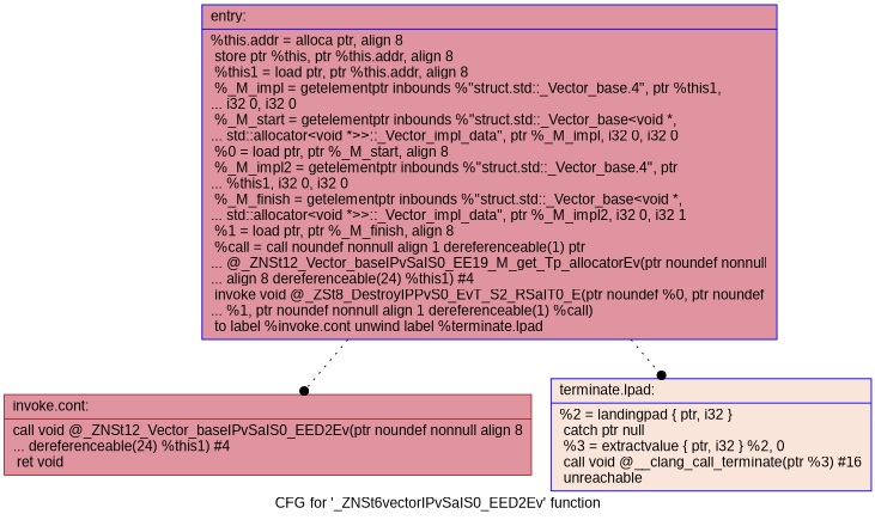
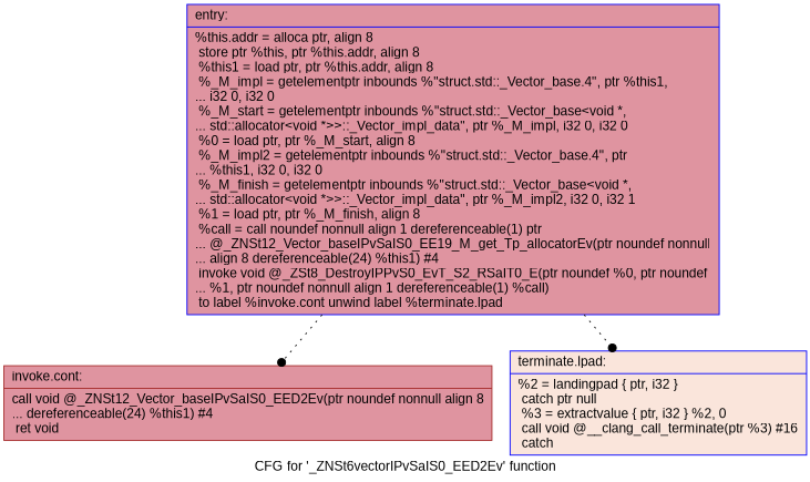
  digraph {
    label="CFG for '_ZNSt6vectorIPvSaIS0_EED2Ev' function"
    fontname="Liberation Sans"
    node [color=blue fillcolor="#b70d2870" fontname="Liberation Sans" shape=record style=filled]
    edge [style=dotted arrowhead=dot fontname="Liberation Sans"]
    n1 [label="{entry:\l|  %this.addr = alloca ptr, align 8\l  store ptr %this, ptr %this.addr, align 8\l  %this1 = load ptr, ptr %this.addr, align 8\l  %_M_impl = getelementptr inbounds %\"struct.std::_Vector_base.4\", ptr %this1,\l... i32 0, i32 0\l  %_M_start = getelementptr inbounds %\"struct.std::_Vector_base\<void *,\l... std::allocator\<void *\>\>::_Vector_impl_data\", ptr %_M_impl, i32 0, i32 0\l  %0 = load ptr, ptr %_M_start, align 8\l  %_M_impl2 = getelementptr inbounds %\"struct.std::_Vector_base.4\", ptr\l... %this1, i32 0, i32 0\l  %_M_finish = getelementptr inbounds %\"struct.std::_Vector_base\<void *,\l... std::allocator\<void *\>\>::_Vector_impl_data\", ptr %_M_impl2, i32 0, i32 1\l  %1 = load ptr, ptr %_M_finish, align 8\l  %call = call noundef nonnull align 1 dereferenceable(1) ptr\l... @_ZNSt12_Vector_baseIPvSaIS0_EE19_M_get_Tp_allocatorEv(ptr noundef nonnull\l... align 8 dereferenceable(24) %this1) #4\l  invoke void @_ZSt8_DestroyIPPvS0_EvT_S2_RSaIT0_E(ptr noundef %0, ptr noundef\l... %1, ptr noundef nonnull align 1 dereferenceable(1) %call)\l          to label %invoke.cont unwind label %terminate.lpad\l}"]
    n2 [color=brown label="{invoke.cont:\l|  call void @_ZNSt12_Vector_baseIPvSaIS0_EED2Ev(ptr noundef nonnull align 8\l... dereferenceable(24) %this1) #4\l  ret void\l}"]
-   n3 [fillcolor="#f4c5ad70" label="{terminate.lpad:\l|  %2 = landingpad \{ ptr, i32 \}\l          catch ptr null\l  %3 = extractvalue \{ ptr, i32 \} %2, 0\l  call void @__clang_call_terminate(ptr %3) #16\l  unreachable\l}"]
+   n3 [fillcolor="#f4c5ad70" label="{terminate.lpad:\l|  %2 = landingpad \{ ptr, i32 \}\l          catch ptr null\l  %3 = extractvalue \{ ptr, i32 \} %2, 0\l  call void @__clang_call_terminate(ptr %3) #16\l  catch\l}"]
    n1 -> n2
    n1 -> n3
  }
